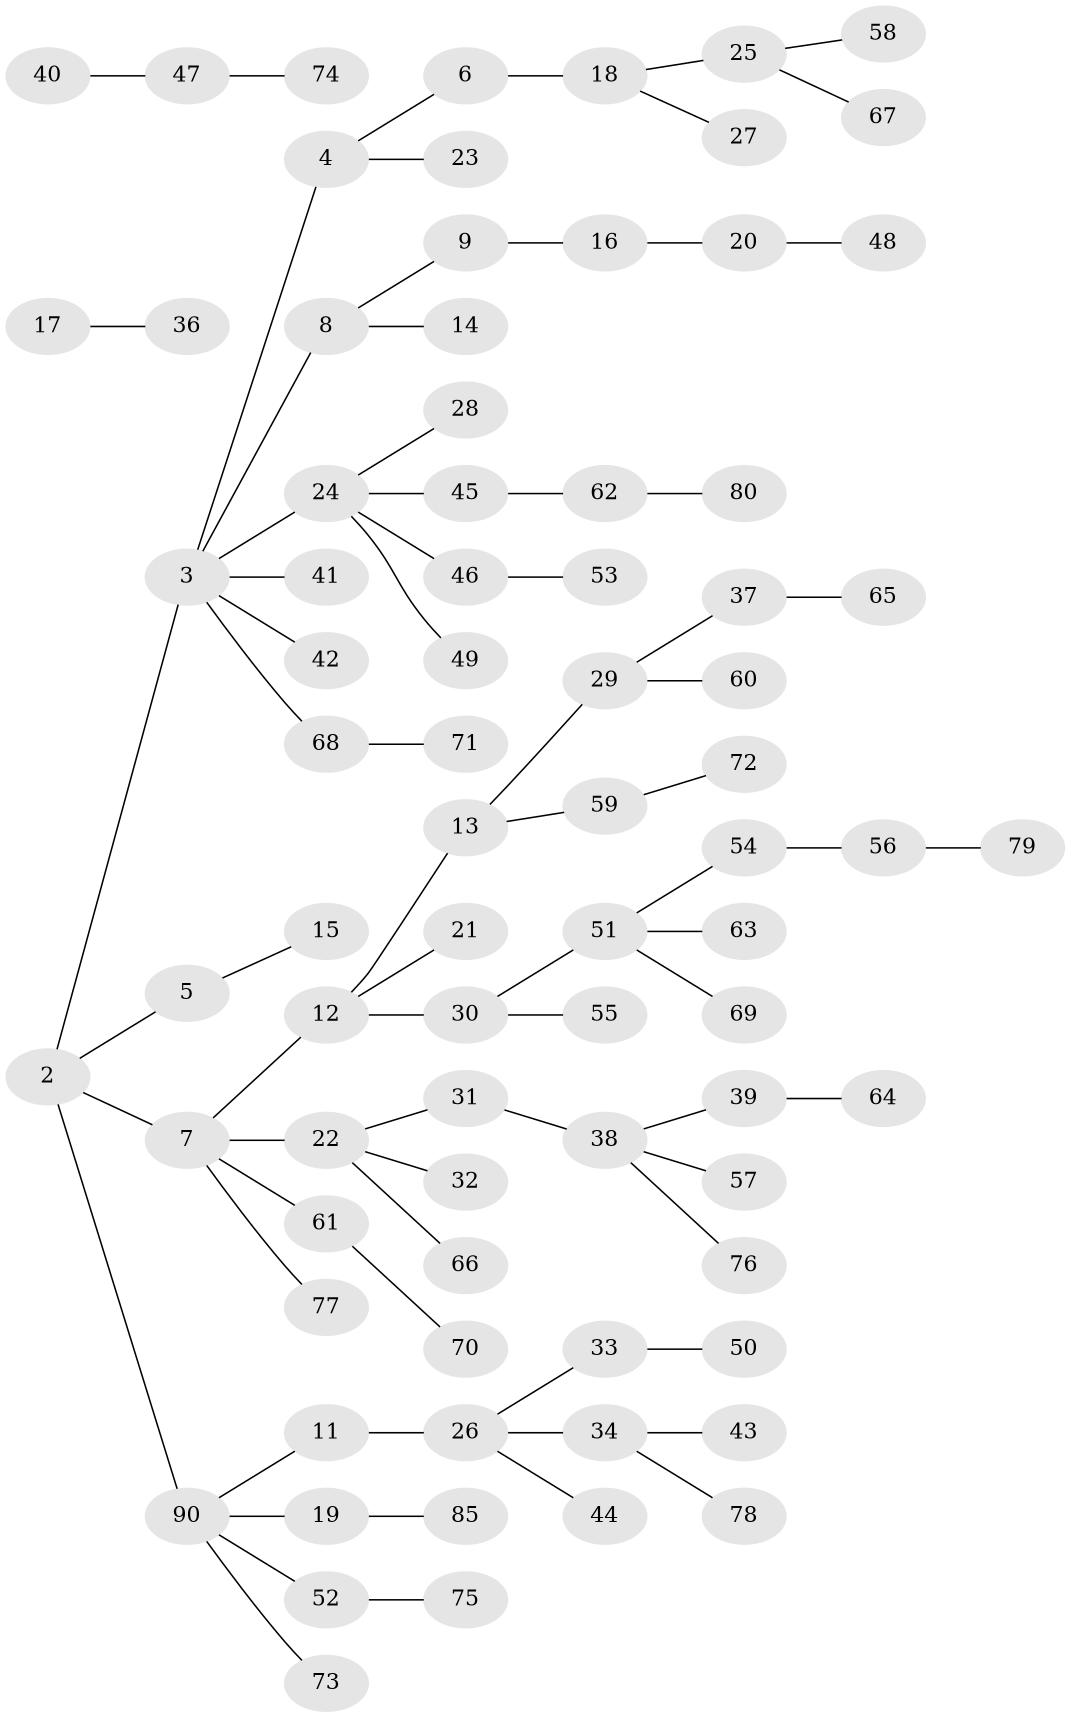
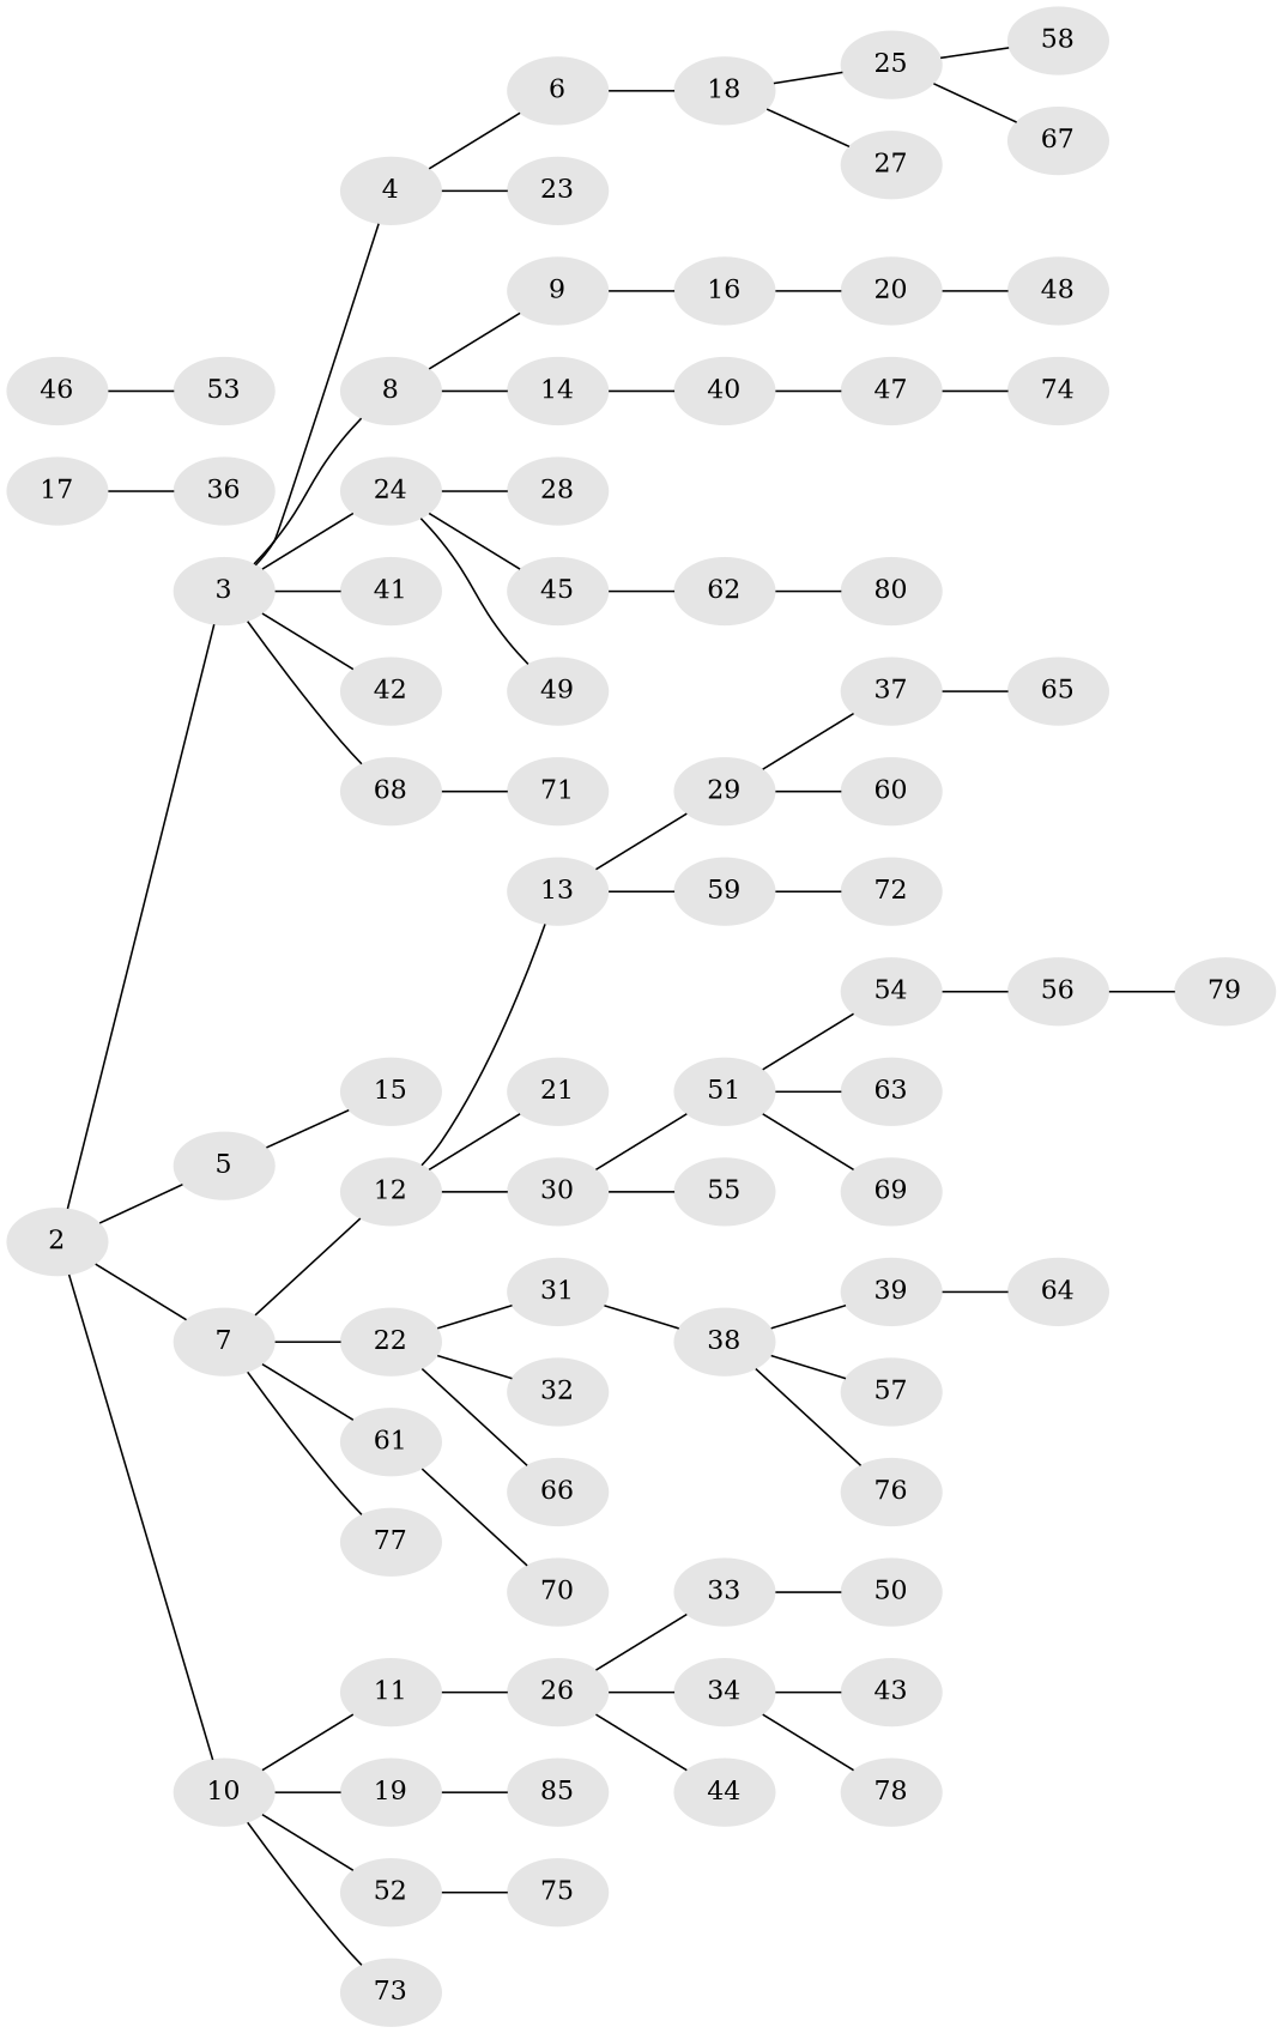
  graph {
    rankdir=LR
    node [color=gray90 style=filled]
    edge [weight=1.0]
    2
    3
    5
    7
-   10 [label=90]
+   10
    17
    36
    4
    8
    24
    41
    42
    68
    15
    12
    22
    61
    77
    11
    19
    52
    73
    6
    23
    9
    14
    28
    45
    46
    49
    71
    18
    25
    27
    13
    21
    30
    31
    32
    66
    70
    16
    40
    20
    26
    n46 [label=85]
    75
    33
    34
    44
    29
    59
    51
    55
    37
    60
    72
    47
    48
    58
    67
    38
    62
    53
    50
    43
    78
    65
    54
    63
    69
    39
    57
    76
    64
    74
    80
    56
    79
    2 -- 3
    2 -- 5
    2 -- 7
    2 -- 10
    3 -- 4
    3 -- 8
    3 -- 24
    3 -- 41 [weight=2.0]
    3 -- 42
    3 -- 68
    5 -- 15
    7 -- 12
    7 -- 22
    7 -- 61
    7 -- 77
    10 -- 11
    10 -- 19
    10 -- 52
    10 -- 73
    17 -- 36
    4 -- 6
    4 -- 23
    8 -- 9
    8 -- 14
    24 -- 28
    24 -- 45
-   24 -- 46
    24 -- 49
    68 -- 71
    12 -- 13
    12 -- 21
    12 -- 30
    22 -- 31
    22 -- 32
    22 -- 66
    61 -- 70
    11 -- 26
    19 -- n46
    52 -- 75
    6 -- 18
    9 -- 16
+   14 -- 40
    45 -- 62
    46 -- 53
    18 -- 25
    18 -- 27
    25 -- 58
    25 -- 67
    13 -- 29
    13 -- 59
    30 -- 51
    30 -- 55 [weight=2.0]
    31 -- 38
    16 -- 20
    40 -- 47
    20 -- 48
    26 -- 33
    26 -- 34
    26 -- 44 [weight=2.0]
    33 -- 50
    34 -- 43
    34 -- 78
    29 -- 37
    29 -- 60
    59 -- 72
    51 -- 54
    51 -- 63
    51 -- 69
    37 -- 65
    47 -- 74
    38 -- 39
    38 -- 57
    38 -- 76
    62 -- 80
    54 -- 56
    39 -- 64
    56 -- 79
  }
